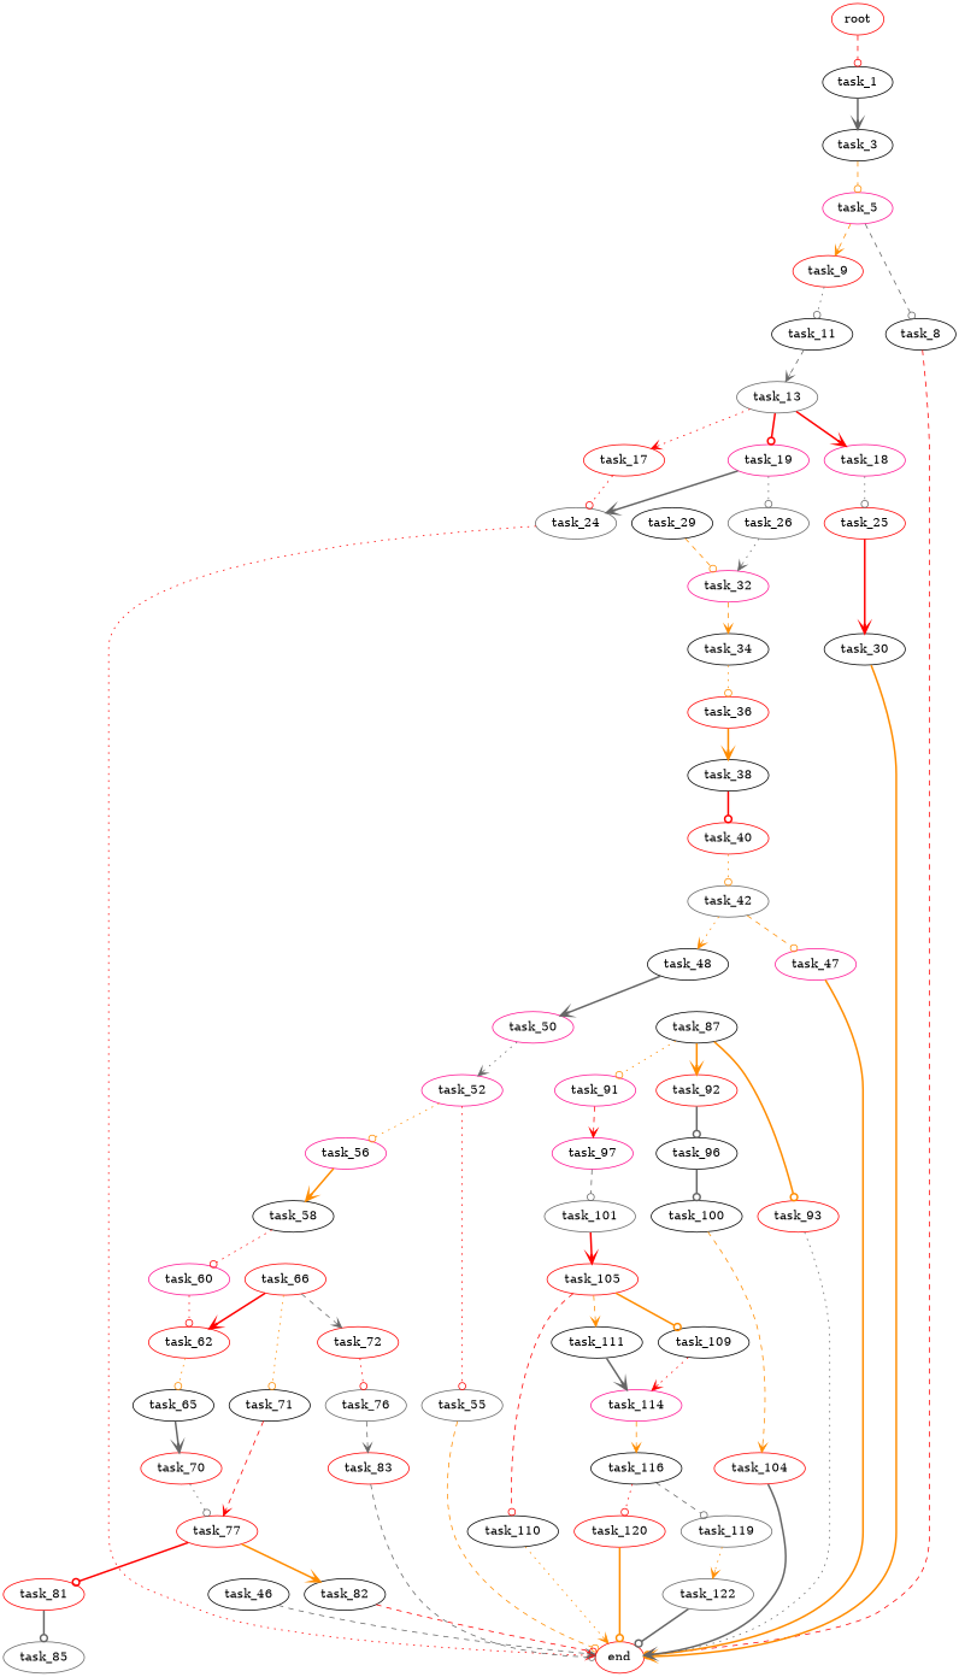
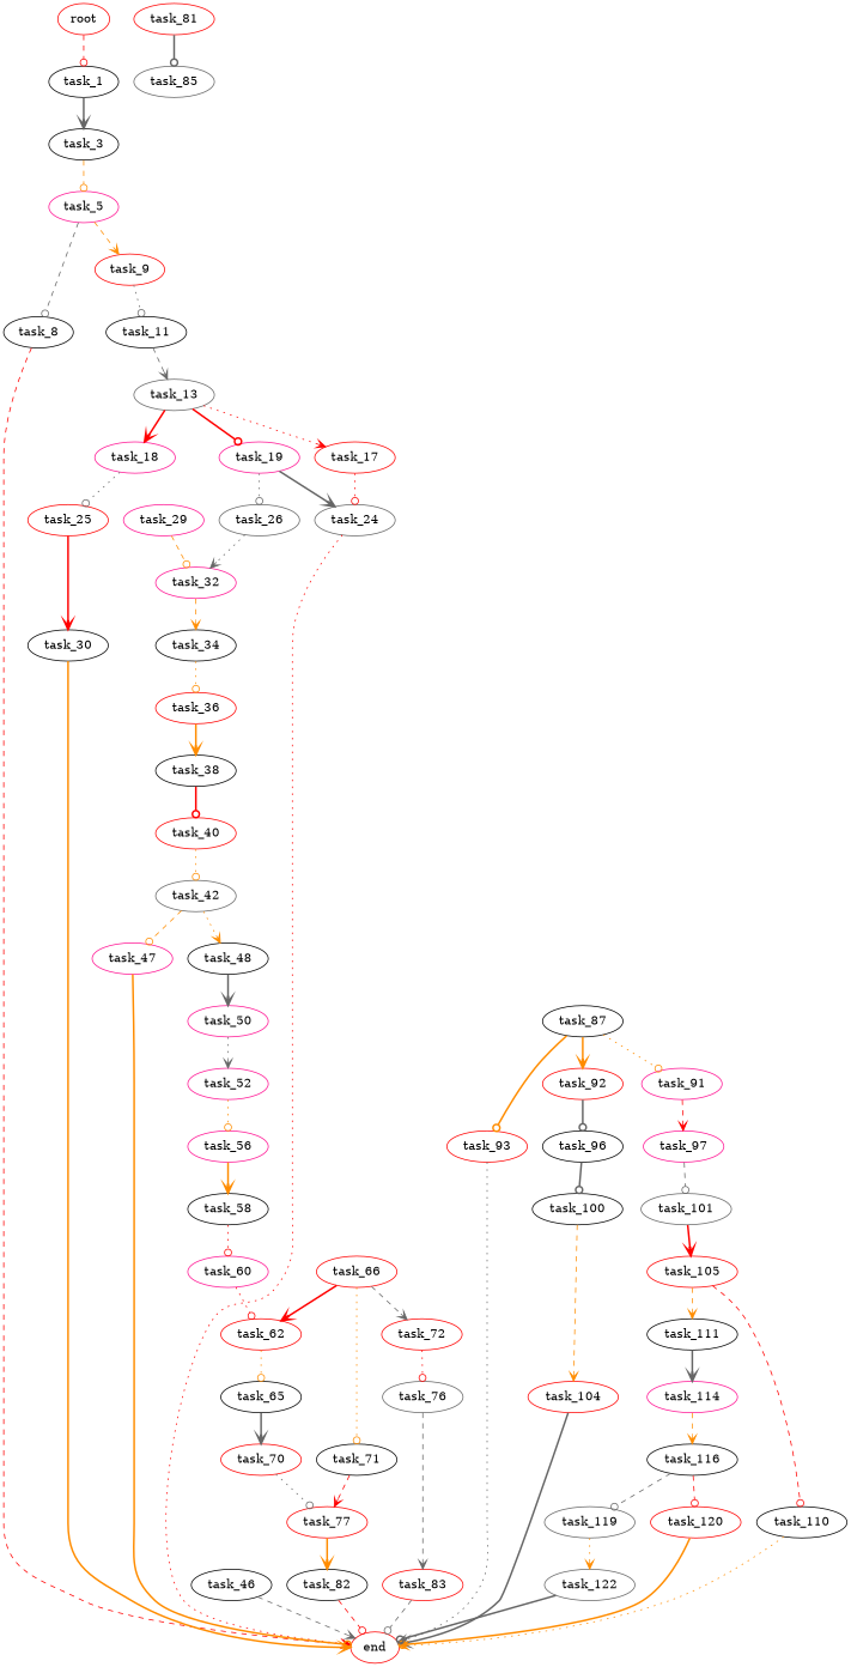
  digraph {
    node [color=black]
    edge [arrowhead=odot color=darkorange style=bold]
    task_1
    root [color=red]
    task_3
    task_5 [color=deeppink]
    task_8
    task_9 [color=red]
    end [color=red]
    task_11
    task_13 [color=gray40]
    task_17 [color=red]
    task_18 [color=deeppink]
    task_19 [color=deeppink]
    task_24 [color=gray40]
    task_25 [color=red]
    task_26 [color=gray40]
    task_30
    task_32 [color=deeppink]
-   task_29
+   task_29 [color=deeppink]
    task_34
    task_36 [color=red]
    task_38
    task_40 [color=red]
    task_42 [color=gray40]
    task_47 [color=deeppink]
    task_48
    task_46
    task_50 [color=deeppink]
    task_52 [color=deeppink]
-   task_55 [color=gray40]
    task_56 [color=deeppink]
    task_58
    task_60 [color=deeppink]
    task_62 [color=red]
    task_65
    task_70 [color=red]
    task_66 [color=red]
    task_71
    task_72 [color=red]
    task_77 [color=red]
    task_76 [color=gray40]
    task_81 [color=red]
    task_82
    task_83 [color=red]
    task_85 [color=gray40]
    task_87
    task_91 [color=deeppink]
    task_92 [color=red]
    task_93 [color=red]
    task_97 [color=deeppink]
    task_96
    task_101 [color=gray40]
    task_100
    task_105 [color=red]
    task_104 [color=red]
-   task_109
    task_110
    task_111
    task_114 [color=deeppink]
    task_116
    task_119 [color=gray40]
    task_120 [color=red]
    task_122 [color=gray40]
    task_1 -> task_3 [arrowhead=vee color=gray40]
    root -> task_1 [color=red style=dashed]
    task_3 -> task_5 [style=dashed]
    task_5 -> task_8 [color=gray40 style=dashed]
    task_5 -> task_9 [arrowhead=vee style=dashed]
    task_8 -> end [arrowhead=vee color=red style=dashed]
    task_9 -> task_11 [color=gray40 style=dotted]
    task_11 -> task_13 [arrowhead=vee color=gray40 style=dashed]
    task_13 -> task_17 [arrowhead=vee color=red style=dotted]
    task_13 -> task_18 [arrowhead=vee color=red]
    task_13 -> task_19 [color=red]
    task_17 -> task_24 [color=red style=dotted]
    task_18 -> task_25 [color=gray40 style=dotted]
    task_19 -> task_24 [arrowhead=vee color=gray40]
    task_19 -> task_26 [color=gray40 style=dotted]
    task_24 -> end [arrowhead=vee color=red style=dotted]
    task_25 -> task_30 [arrowhead=vee color=red]
    task_26 -> task_32 [arrowhead=vee color=gray40 style=dotted]
    task_30 -> end [arrowhead=vee]
    task_32 -> task_34 [arrowhead=vee style=dashed]
    task_29 -> task_32 [style=dashed]
    task_34 -> task_36 [style=dotted]
    task_36 -> task_38 [arrowhead=vee]
    task_38 -> task_40 [color=red]
    task_40 -> task_42 [style=dotted]
    task_42 -> task_47 [style=dashed]
    task_42 -> task_48 [arrowhead=vee style=dotted]
    task_47 -> end
    task_48 -> task_50 [arrowhead=vee color=gray40]
    task_46 -> end [arrowhead=vee color=gray40 style=dashed]
    task_50 -> task_52 [arrowhead=vee color=gray40 style=dotted]
-   task_52 -> task_55 [color=red style=dotted]
    task_52 -> task_56 [style=dotted]
-   task_55 -> end [style=dashed]
    task_56 -> task_58 [arrowhead=vee]
    task_58 -> task_60 [color=red style=dotted]
    task_60 -> task_62 [color=red style=dotted]
    task_62 -> task_65 [style=dotted]
    task_65 -> task_70 [arrowhead=vee color=gray40]
    task_70 -> task_77 [color=gray40 style=dotted]
    task_66 -> task_62 [arrowhead=vee color=red]
    task_66 -> task_71 [style=dotted]
    task_66 -> task_72 [arrowhead=vee color=gray40 style=dashed]
    task_71 -> task_77 [arrowhead=vee color=red style=dashed]
    task_72 -> task_76 [color=red style=dotted]
-   task_77 -> task_81 [color=red]
    task_77 -> task_82 [arrowhead=vee]
    task_76 -> task_83 [arrowhead=vee color=gray40 style=dashed]
    task_81 -> task_85 [color=gray40]
    task_82 -> end [color=red style=dashed]
    task_83 -> end [color=gray40 style=dashed]
    task_87 -> task_91 [style=dotted]
    task_87 -> task_92 [arrowhead=vee]
    task_87 -> task_93
    task_91 -> task_97 [arrowhead=vee color=red style=dashed]
    task_92 -> task_96 [color=gray40]
    task_93 -> end [arrowhead=vee color=gray40 style=dotted]
    task_97 -> task_101 [color=gray40 style=dashed]
    task_96 -> task_100 [color=gray40]
    task_101 -> task_105 [arrowhead=vee color=red]
    task_100 -> task_104 [arrowhead=vee style=dashed]
-   task_105 -> task_109
    task_105 -> task_110 [color=red style=dashed]
    task_105 -> task_111 [arrowhead=vee style=dashed]
    task_104 -> end [arrowhead=vee color=gray40]
-   task_109 -> task_114 [arrowhead=vee color=red style=dotted]
    task_110 -> end [arrowhead=vee style=dotted]
    task_111 -> task_114 [arrowhead=vee color=gray40]
    task_114 -> task_116 [arrowhead=vee style=dashed]
    task_116 -> task_119 [color=gray40 style=dashed]
-   task_116 -> task_120 [color=red style=dotted]
+   task_116 -> task_120 [color=red style=dashed]
    task_119 -> task_122 [arrowhead=vee style=dotted]
    task_120 -> end
    task_122 -> end [color=gray40]
  }
